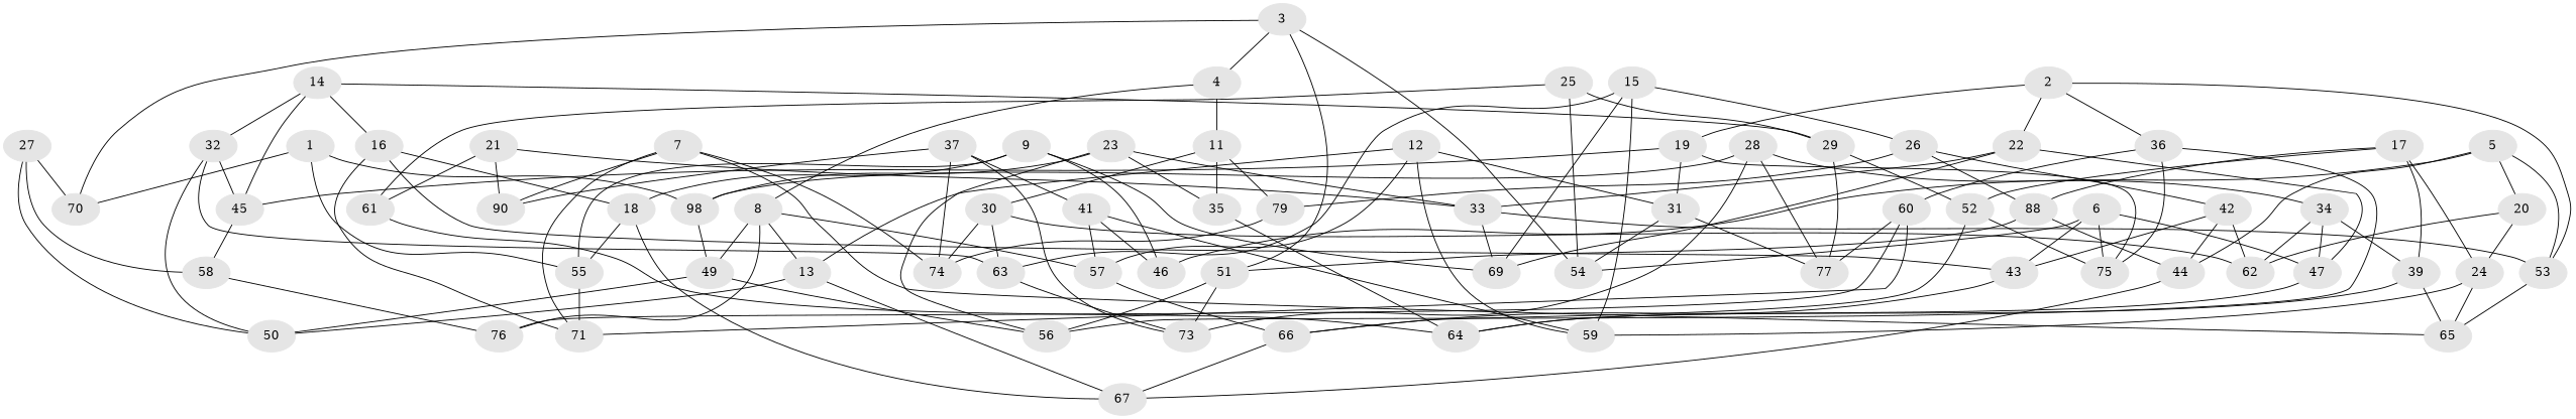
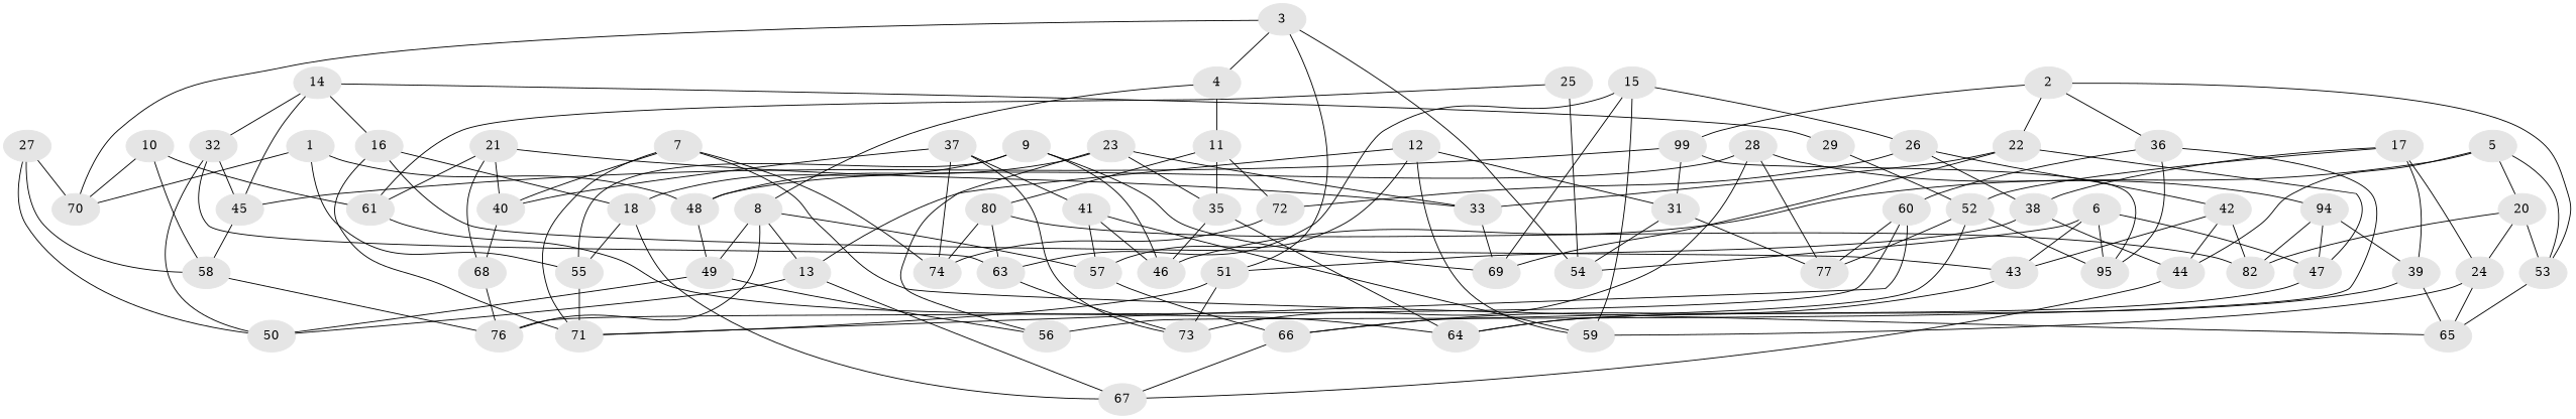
  graph {
    fontname="DejaVu Serif"
    node [color=gray90 fontname="DejaVu Serif" style=filled]
    edge [fontname="DejaVu Serif"]
    1
-   48 [label=98]
+   48
    55
    70
    25
    54
    61
    29
    49
    71
    2
-   19
+   19 [label=99]
    22
    36
    53
-   75
+   75 [label=95]
    31
    45
    47
    69
    33
    56
    60
    65
    3
    4
    51
    8
    11
    73
    13
    57
    76
-   30
+   30 [label=80]
    35
-   72 [label=79]
+   72
    50
    67
    5
    20
    44
    46
    24
-   62
+   62 [label=82]
    6
    43
    66
    64
    7
-   40 [label=90]
+   40
    74
+   68
    9
    18
+   10
    58
    27
    63
    12
    59
    77
    14
    16
    32
    52
    15
    26
-   38 [label=88]
+   38
    42
    17
    39
    21
    23
    28
-   34
+   34 [label=94]
    37
    41
    1 -- 48
    1 -- 55
    1 -- 70
    48 -- 49
    55 -- 71
    25 -- 54
    25 -- 61
-   25 -- 29
    61 -- 64
-   29 -- 77
+   52 -- 77
    29 -- 52
    49 -- 56
    49 -- 50
    2 -- 19
    2 -- 22
    2 -- 36
    2 -- 53
    19 -- 75
    19 -- 31
    19 -- 45
    22 -- 47
    22 -- 69
    22 -- 33
    36 -- 75
    36 -- 56
    36 -- 60
    53 -- 65
    31 -- 54
    31 -- 77
    45 -- 58
    47 -- 64
    33 -- 69
    60 -- 71
    60 -- 76
    60 -- 77
    3 -- 70
    3 -- 54
    3 -- 4
    3 -- 51
    4 -- 8
    4 -- 11
-   51 -- 56
+   51 -- 71
    51 -- 73
    8 -- 49
    8 -- 13
    8 -- 57
    8 -- 76
    11 -- 30
    11 -- 35
    11 -- 72
    13 -- 50
    13 -- 67
    57 -- 66
    30 -- 62
    30 -- 74
    30 -- 63
+   35 -- 46
    35 -- 64
    72 -- 74
    5 -- 53
    5 -- 20
    5 -- 44
    5 -- 46
-   33 -- 53
+   20 -- 53
    20 -- 24
    20 -- 62
    44 -- 67
    24 -- 65
    24 -- 59
    6 -- 54
    6 -- 75
    6 -- 47
    6 -- 43
    43 -- 66
    66 -- 67
    7 -- 71
    7 -- 65
    7 -- 40
    7 -- 74
+   40 -- 68
+   68 -- 76
    9 -- 55
    9 -- 69
    9 -- 46
    9 -- 18
    18 -- 55
    18 -- 67
+   10 -- 70
+   10 -- 61
+   10 -- 58
    58 -- 76
    27 -- 70
    27 -- 50
    27 -- 58
    63 -- 73
    12 -- 31
    12 -- 13
    12 -- 57
    12 -- 59
    14 -- 29
    14 -- 45
    14 -- 16
    14 -- 32
    16 -- 71
    16 -- 43
    16 -- 18
    32 -- 45
    32 -- 50
    32 -- 63
    52 -- 75
    52 -- 66
    15 -- 69
    15 -- 63
    15 -- 59
    15 -- 26
    26 -- 72
    26 -- 38
    26 -- 42
    38 -- 51
    38 -- 44
    42 -- 44
    42 -- 62
    42 -- 43
    17 -- 24
    17 -- 52
    17 -- 38
    17 -- 39
    39 -- 65
    39 -- 64
    21 -- 61
    21 -- 33
    21 -- 40
+   21 -- 68
    23 -- 48
    23 -- 33
    23 -- 56
    23 -- 35
    28 -- 48
    28 -- 73
    28 -- 77
    28 -- 34
    34 -- 47
    34 -- 62
    34 -- 39
    37 -- 73
    37 -- 40
    37 -- 74
    37 -- 41
    41 -- 57
    41 -- 46
    41 -- 59
  }
